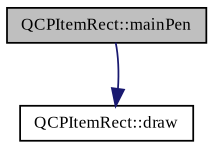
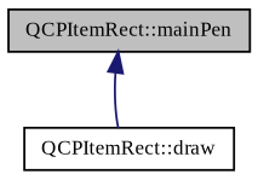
  digraph {
    rankdir=TB
    fontname="Liberation Serif"
    node [color=black fontname="Liberation Serif" fontsize=10 shape=record style=filled]
    n1 [fillcolor=grey75 fontcolor=black height=0.2 label="QCPItemRect::mainPen" width=0.4]
    n2 [fillcolor=white height=0.2 label="QCPItemRect::draw" width=0.4]
-   n2 -> n1 [color=midnightblue dir=back fontname="Liberation Serif" fontsize=10 labelfontname=Helvetica labelfontsize=10 style=solid]
+   n1 -> n2 [color=midnightblue dir=back fontname="Liberation Serif" fontsize=10 labelfontname=Helvetica labelfontsize=10 style=solid]
  }
